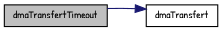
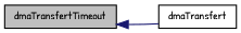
  digraph {
    rankdir=LR
    fontname="Patrick Hand"
    node [color=black fontname="Patrick Hand" fontsize=10 shape=record style=filled]
    n1 [fillcolor=grey75 fontcolor=black height=0.2 label=dmaTransfertTimeout width=0.4]
    n2 [fillcolor=white height=0.2 label=dmaTransfert width=0.4]
-   n2 -> n1 [color=midnightblue dir=back fontname="Patrick Hand" fontsize=10 labelfontname=FreeSans labelfontsize=10 style=solid]
+   n1 -> n2 [color=midnightblue dir=back fontname="Patrick Hand" fontsize=10 labelfontname=FreeSans labelfontsize=10 style=solid]
  }
